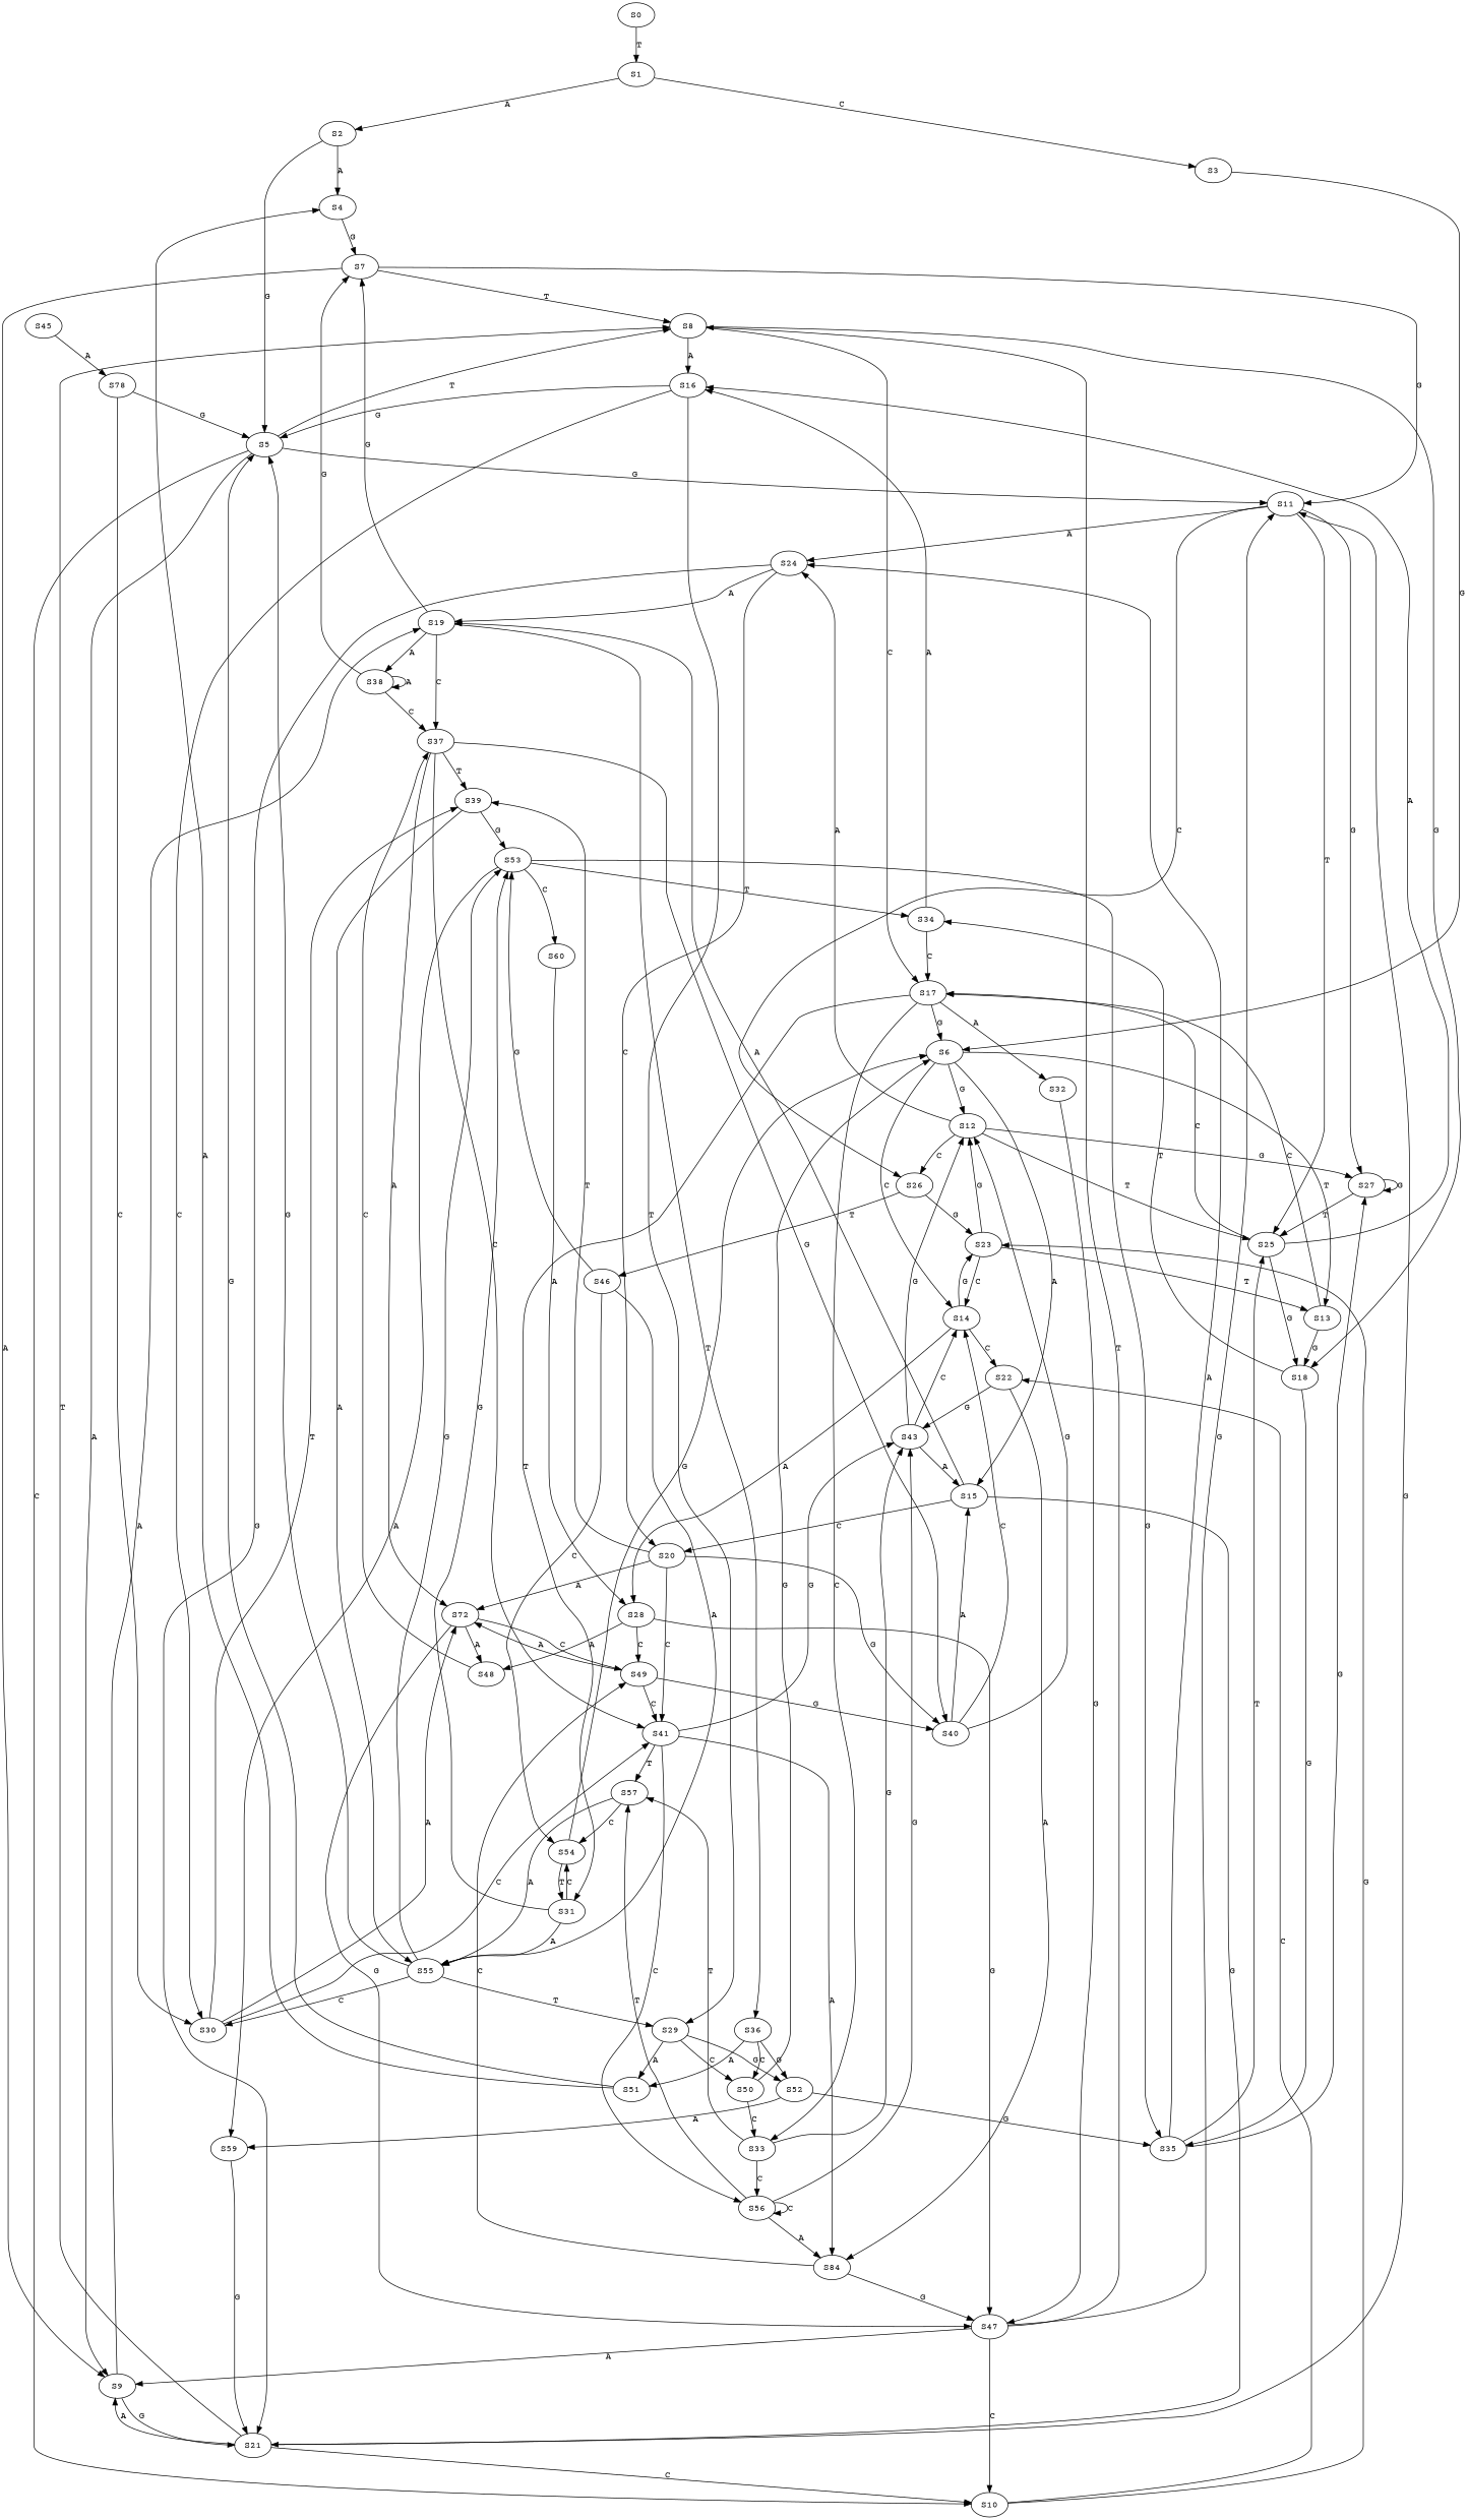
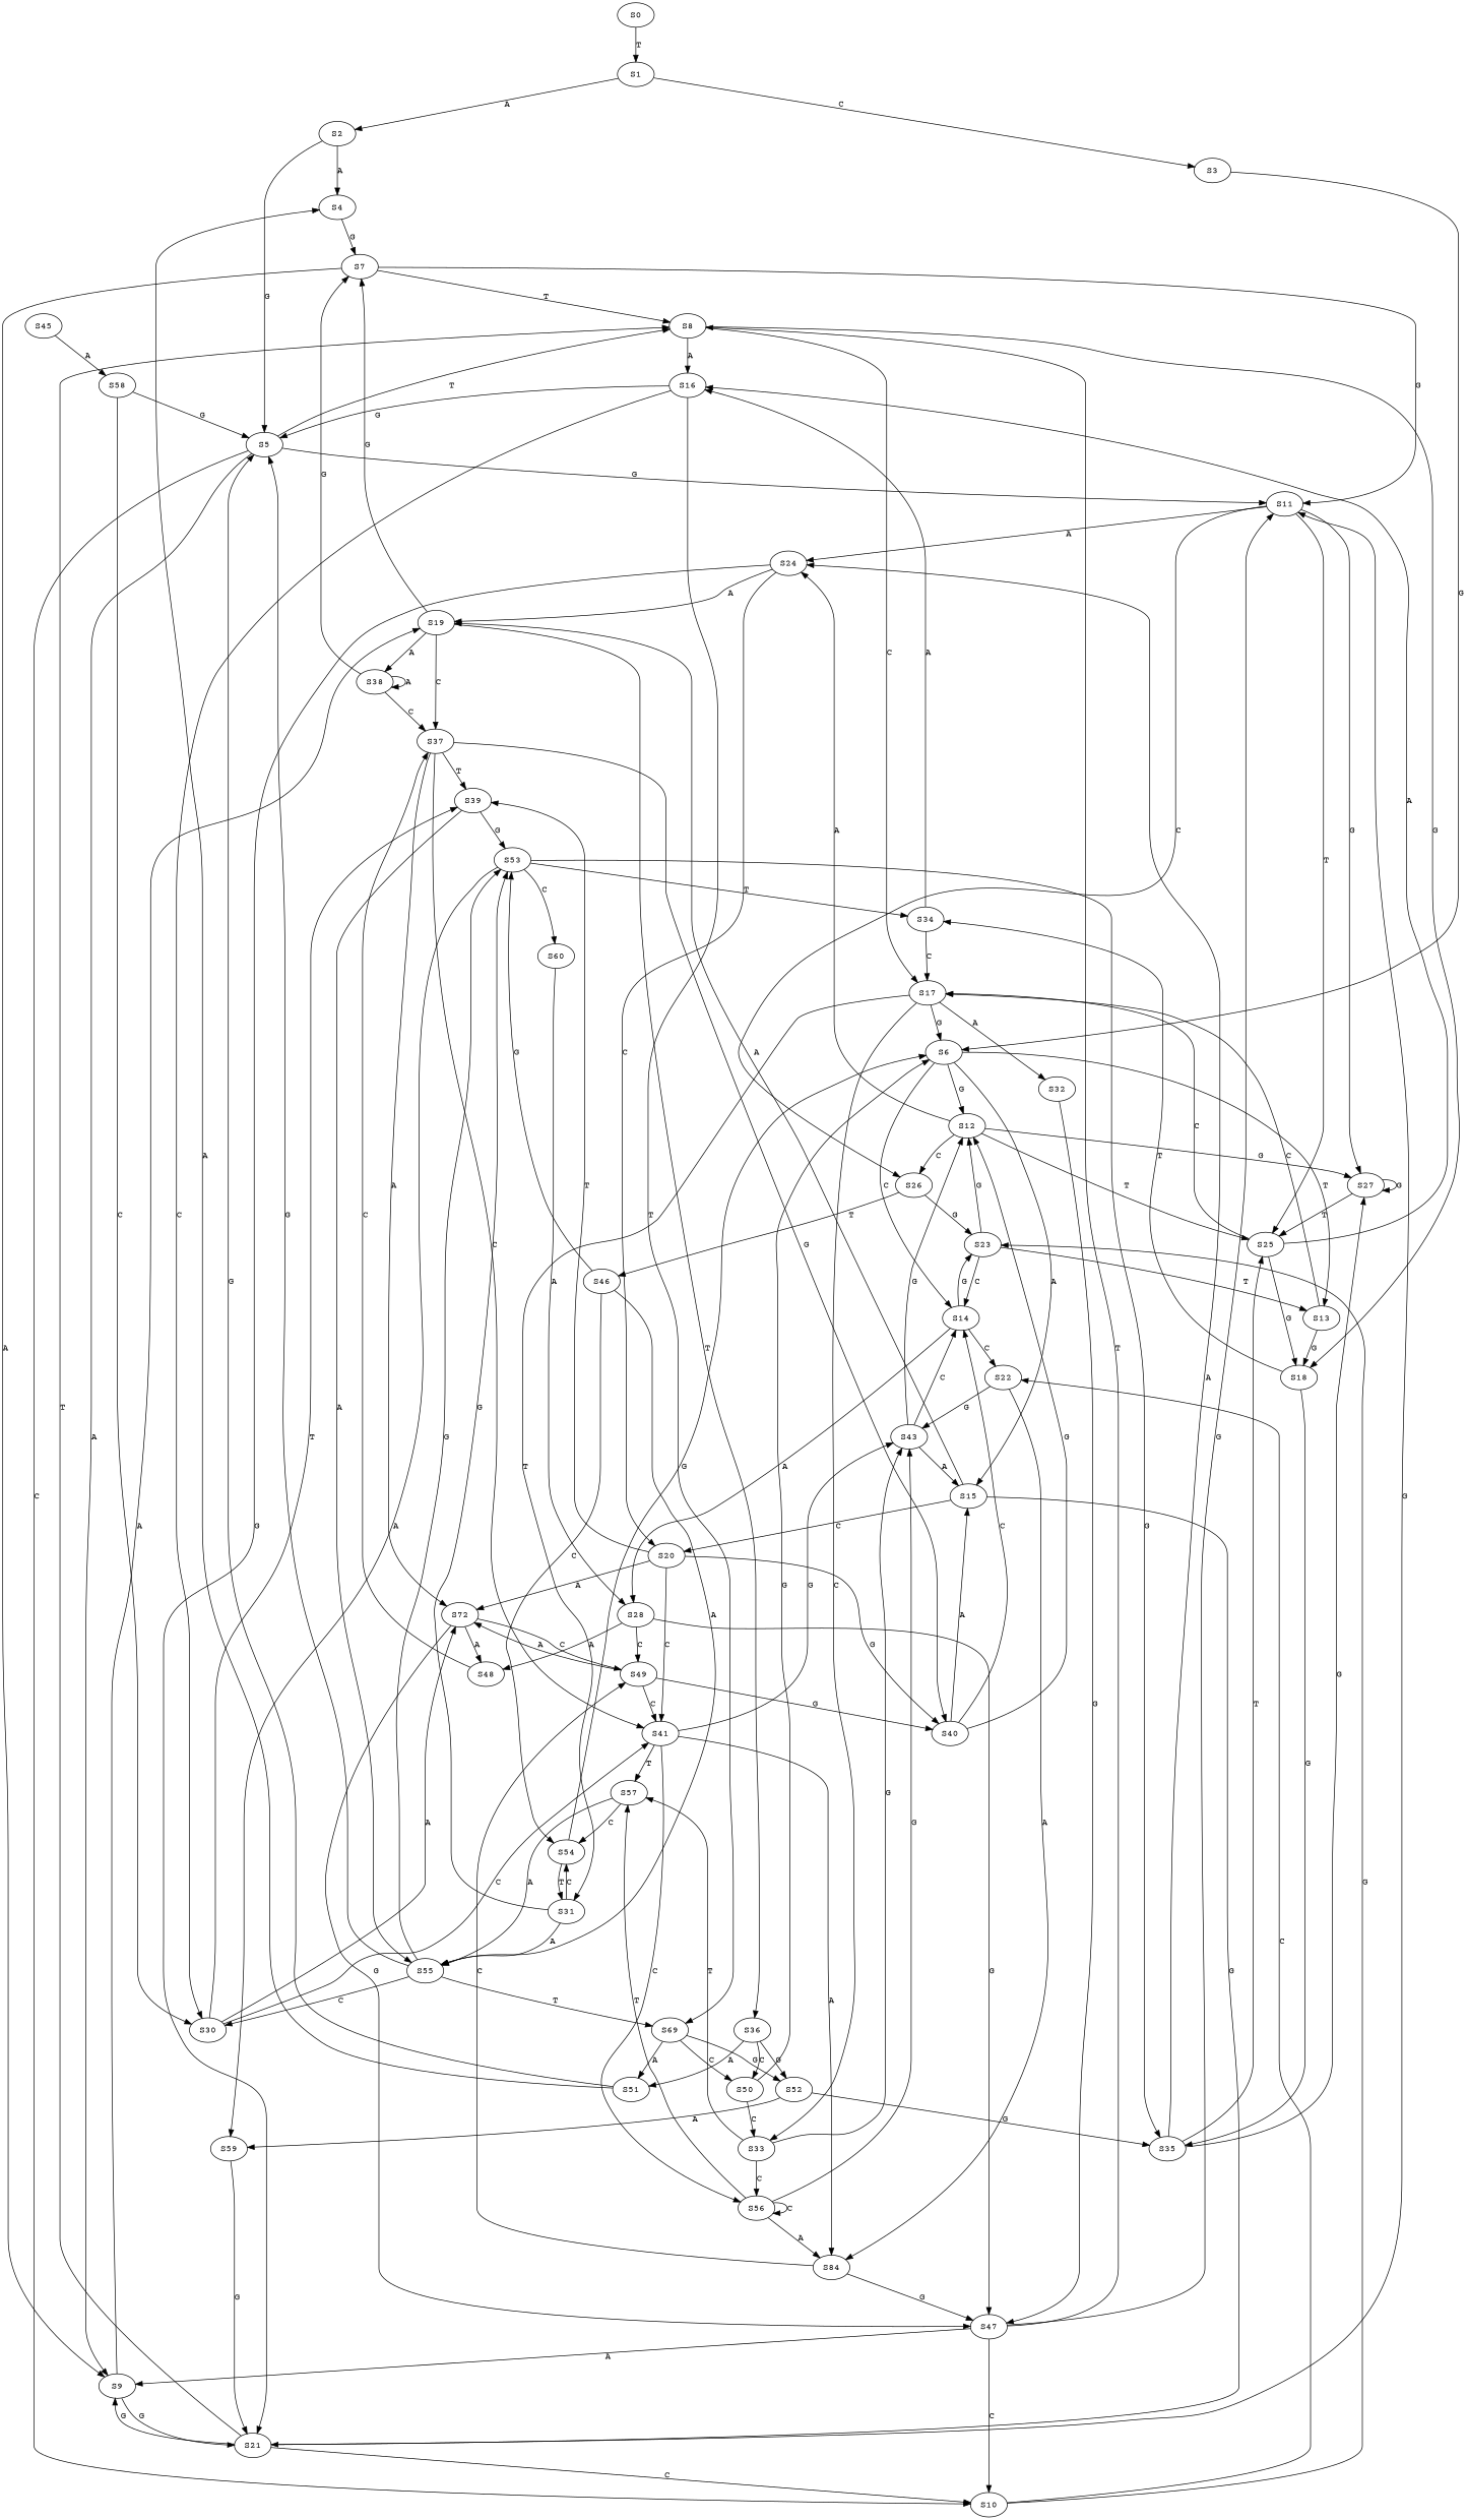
  strict digraph {
    fontname="Courier Prime"
    node [fontname="Courier Prime"]
    edge [fontname="Courier Prime"]
    S0
    S1
    S2
    S3
    S4
    S5
    S6
    S7
    S8
    S9
    S10
    S11
    S12
    S13
    S14
    S15
    S16
    S17
    S18
    S19
    S21
    S22
    S23
    S24
    S25
    S26
    S27
    S28
    S20
-   S29
+   S29 [label=S69]
    S30
    S31
    S32
    S33
    S34
    S35
    S36
    S37
    S38
    S39
    S40
    S41
    n43 [label=S72]
    S43
    n45 [label=S84]
    S46
    S47
    S48
    S49
    S50
    S51
    S52
    S53
    S54
    S55
    S56
    S57
    S45
-   S58 [label=S78]
+   S58
    S59
    S60
    S0 -> S1 [label=T]
    S1 -> S2 [label=A]
    S1 -> S3 [label=C]
    S2 -> S4 [label=A]
    S2 -> S5 [label=G]
    S3 -> S6 [label=G]
    S4 -> S7 [label=G]
    S5 -> S8 [label=T]
    S5 -> S9 [label=A]
    S5 -> S10 [label=C]
    S5 -> S11 [label=G]
    S6 -> S12 [label=G]
    S6 -> S13 [label=T]
    S6 -> S14 [label=C]
    S6 -> S15 [label=A]
    S7 -> S8 [label=T]
    S7 -> S9 [label=A]
    S7 -> S11 [label=G]
    S8 -> S16 [label=A]
    S8 -> S17 [label=C]
    S8 -> S18 [label=G]
    S9 -> S19 [label=A]
    S9 -> S21 [label=G]
    S10 -> S22 [label=C]
    S10 -> S23 [label=G]
    S11 -> S24 [label=A]
    S11 -> S25 [label=T]
    S11 -> S26 [label=C]
    S11 -> S27 [label=G]
    S12 -> S24 [label=A]
    S12 -> S25 [label=T]
    S12 -> S26 [label=C]
    S12 -> S27 [label=G]
    S13 -> S17 [label=C]
    S13 -> S18 [label=G]
    S14 -> S22 [label=C]
    S14 -> S23 [label=G]
    S14 -> S28 [label=A]
    S15 -> S19 [label=A]
    S15 -> S21 [label=G]
    S15 -> S20 [label=C]
    S16 -> S5 [label=G]
    S16 -> S29 [label=T]
    S16 -> S30 [label=C]
    S17 -> S6 [label=G]
    S17 -> S31 [label=T]
    S17 -> S32 [label=A]
    S17 -> S33 [label=C]
    S18 -> S34 [label=T]
    S18 -> S35 [label=G]
    S19 -> S7 [label=G]
    S19 -> S36 [label=T]
    S19 -> S37 [label=C]
    S19 -> S38 [label=A]
    S21 -> S8 [label=T]
-   S21 -> S9 [label=A]
+   S21 -> S9 [label=G]
    S21 -> S10 [label=C]
    S21 -> S11 [label=G]
    S22 -> S43 [label=G]
    S22 -> n45 [label=A]
    S23 -> S12 [label=G]
    S23 -> S13 [label=T]
    S23 -> S14 [label=C]
    S24 -> S19 [label=A]
    S24 -> S21 [label=G]
    S24 -> S20 [label=C]
    S25 -> S16 [label=A]
    S25 -> S17 [label=C]
    S25 -> S18 [label=G]
    S26 -> S23 [label=G]
    S26 -> S46 [label=T]
    S27 -> S25 [label=T]
    S27 -> S27 [label=G]
    S28 -> S47 [label=G]
    S28 -> S48 [label=A]
    S28 -> S49 [label=C]
    S20 -> S39 [label=T]
    S20 -> S40 [label=G]
    S20 -> S41 [label=C]
    S20 -> n43 [label=A]
    S29 -> S50 [label=C]
    S29 -> S51 [label=A]
    S29 -> S52 [label=G]
    S30 -> S39 [label=T]
    S30 -> S41 [label=C]
    S30 -> n43 [label=A]
    S31 -> S53 [label=G]
    S31 -> S54 [label=C]
    S31 -> S55 [label=A]
    S32 -> S47 [label=G]
    S33 -> S43 [label=G]
    S33 -> S56 [label=C]
    S33 -> S57 [label=T]
    S34 -> S16 [label=A]
    S34 -> S17 [label=C]
    S35 -> S24 [label=A]
    S35 -> S25 [label=T]
    S35 -> S27 [label=G]
    S36 -> S50 [label=C]
    S36 -> S51 [label=A]
    S36 -> S52 [label=G]
    S37 -> S39 [label=T]
    S37 -> S40 [label=G]
    S37 -> S41 [label=C]
    S37 -> n43 [label=A]
    S38 -> S7 [label=G]
    S38 -> S37 [label=C]
    S38 -> S38 [label=A]
    S39 -> S53 [label=G]
    S39 -> S55 [label=A]
    S40 -> S12 [label=G]
    S40 -> S14 [label=C]
    S40 -> S15 [label=A]
    S41 -> S43 [label=G]
    S41 -> n45 [label=A]
    S41 -> S56 [label=C]
    S41 -> S57 [label=T]
    n43 -> S47 [label=G]
    n43 -> S48 [label=A]
    n43 -> S49 [label=C]
    S43 -> S12 [label=G]
    S43 -> S14 [label=C]
    S43 -> S15 [label=A]
    n45 -> S47 [label=G]
    n45 -> S49 [label=C]
    S46 -> S53 [label=G]
    S46 -> S54 [label=C]
    S46 -> S55 [label=A]
    S47 -> S8 [label=T]
    S47 -> S9 [label=A]
    S47 -> S10 [label=C]
    S47 -> S11 [label=G]
    S48 -> S37 [label=C]
    S49 -> S40 [label=G]
    S49 -> S41 [label=C]
    S49 -> n43 [label=A]
    S50 -> S6 [label=G]
    S50 -> S33 [label=C]
    S51 -> S4 [label=A]
    S51 -> S5 [label=G]
    S52 -> S35 [label=G]
    S52 -> S59 [label=A]
    S53 -> S34 [label=T]
    S53 -> S35 [label=G]
    S53 -> S59 [label=A]
    S53 -> S60 [label=C]
    S54 -> S6 [label=G]
    S54 -> S31 [label=T]
    S55 -> S5 [label=G]
    S55 -> S29 [label=T]
    S55 -> S30 [label=C]
    S55 -> S53 [label=G]
    S56 -> S43 [label=G]
    S56 -> n45 [label=A]
    S56 -> S56 [label=C]
    S56 -> S57 [label=T]
    S57 -> S54 [label=C]
    S57 -> S55 [label=A]
    S45 -> S58 [label=A]
    S58 -> S5 [label=G]
    S58 -> S30 [label=C]
    S59 -> S21 [label=G]
    S60 -> S28 [label=A]
  }
